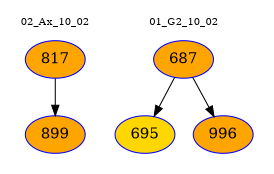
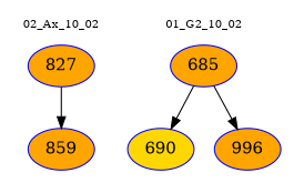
  digraph {
    node [color=blue fillcolor=orange style=filled]
    edge [color=black]
-   n1 [label=817]
-   n2 [label=899]
-   n3 [label=687]
-   n4 [fillcolor=gold label=695]
+   n1 [label=827]
+   n2 [label=859]
+   n3 [label=685]
+   n4 [fillcolor=gold label=690]
    n5 [label=996]
    subgraph cluster_1 {
      color=white
      fontsize=10
      label="02_Ax_10_02"
      n1
      n2
    }
    subgraph cluster_2 {
      color=white
      fontsize=10
      label="01_G2_10_02"
      n3
      n4
      n5
    }
    n1 -> n2
    n3 -> n4
    n3 -> n5
  }
